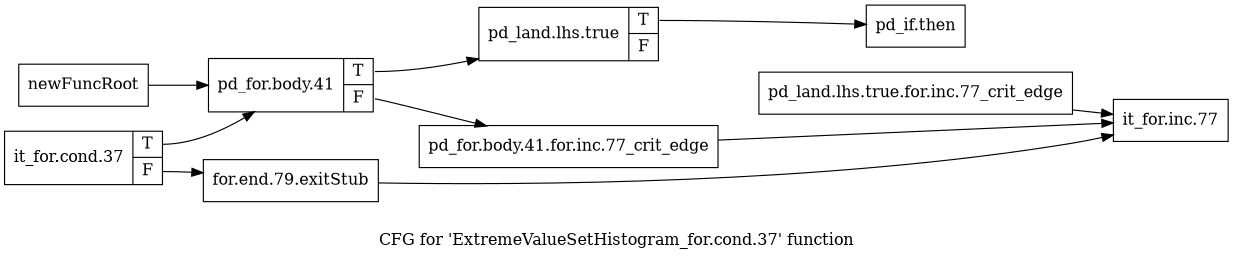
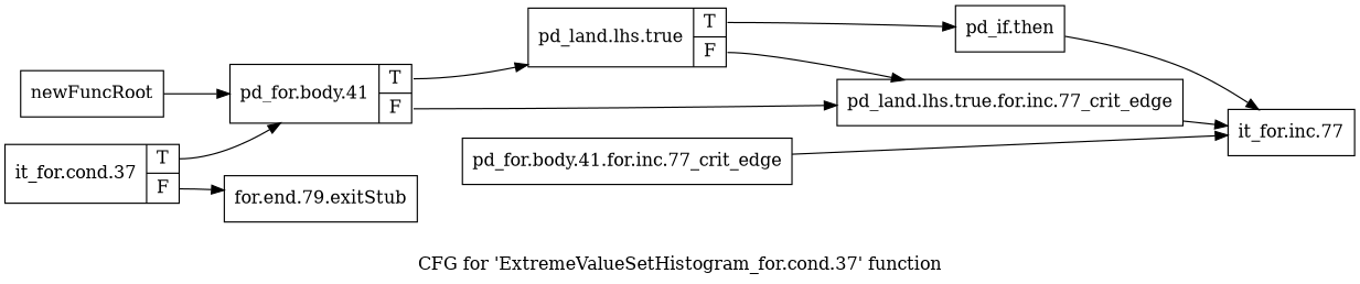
  digraph {
    label="CFG for 'ExtremeValueSetHistogram_for.cond.37' function"
    rankdir=LR
    node [shape=record]
    n1 [label="{newFuncRoot}"]
    n2 [label="{pd_for.body.41|{<s0>T|<s1>F}}"]
    n3 [label="{it_for.cond.37|{<s0>T|<s1>F}}"]
    n4 [label="{for.end.79.exitStub}"]
    n5 [label="{pd_land.lhs.true|{<s0>T|<s1>F}}"]
    n6 [label="{pd_for.body.41.for.inc.77_crit_edge}"]
    n7 [label="{pd_if.then}"]
    n8 [label="{pd_land.lhs.true.for.inc.77_crit_edge}"]
    n9 [label="{it_for.inc.77}"]
    n1 -> n2
    n2 -> n5 [tailport=s0]
-   n2 -> n6 [tailport=s1]
+   n2 -> n8 [tailport=s1]
    n3 -> n2 [tailport=s0]
    n3 -> n4 [tailport=s1]
    n5 -> n7 [tailport=s0]
+   n5 -> n8 [tailport=s1]
    n6 -> n9
-   n4 -> n9
+   n7 -> n9
    n8 -> n9
  }
